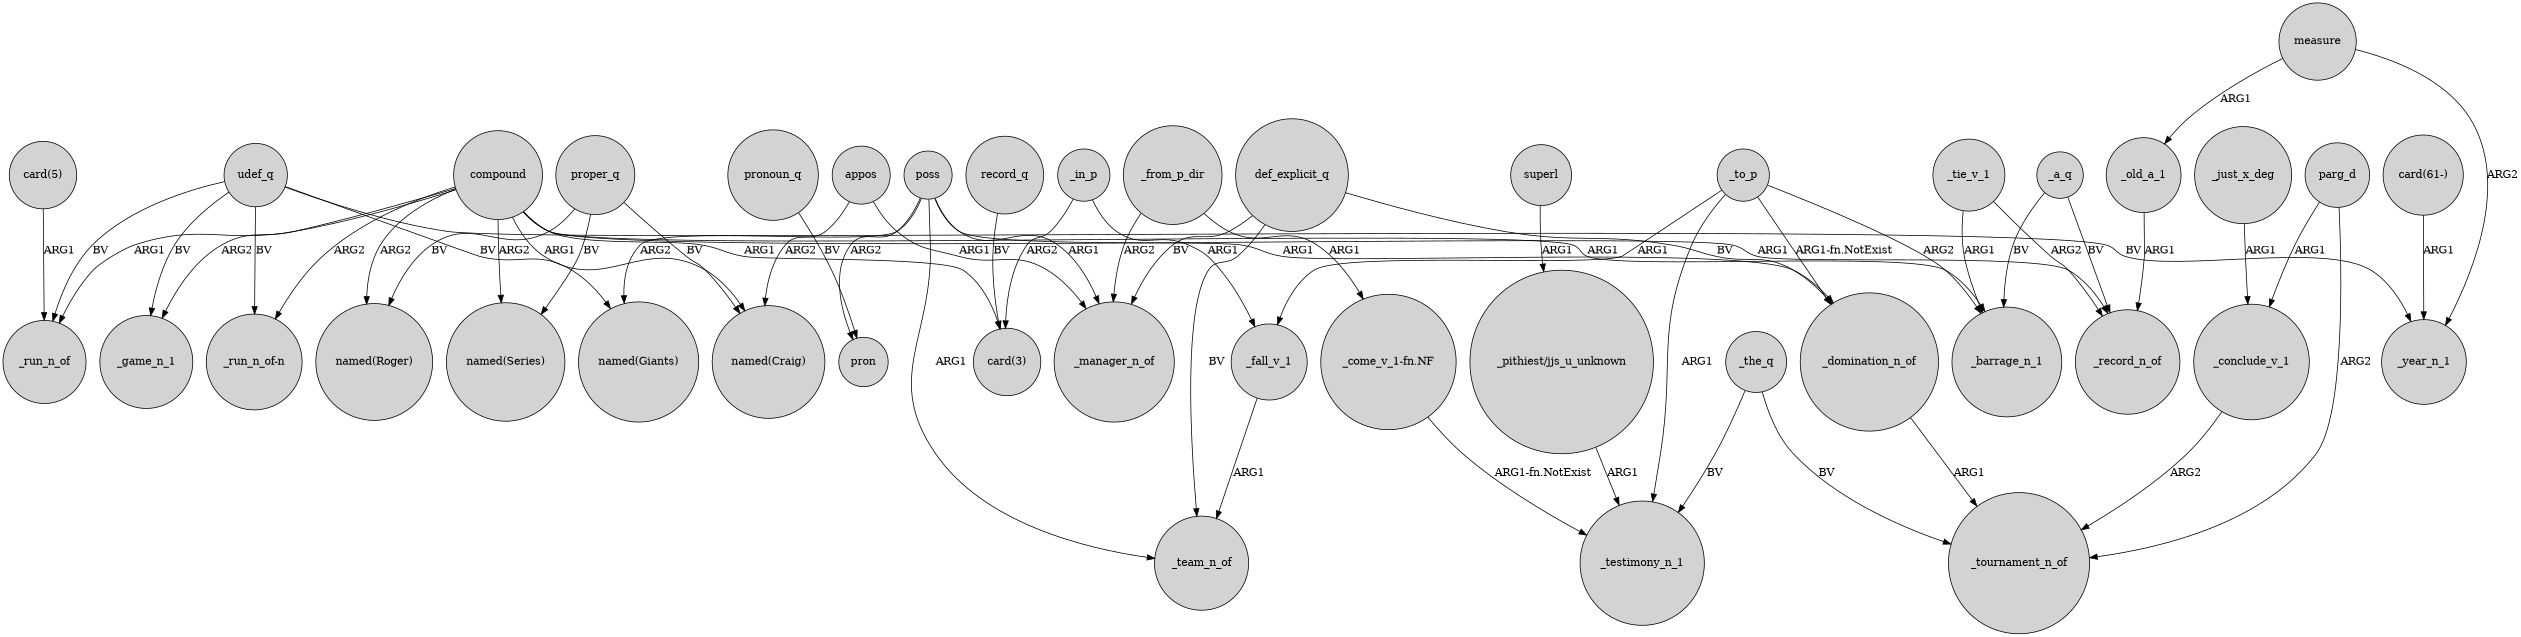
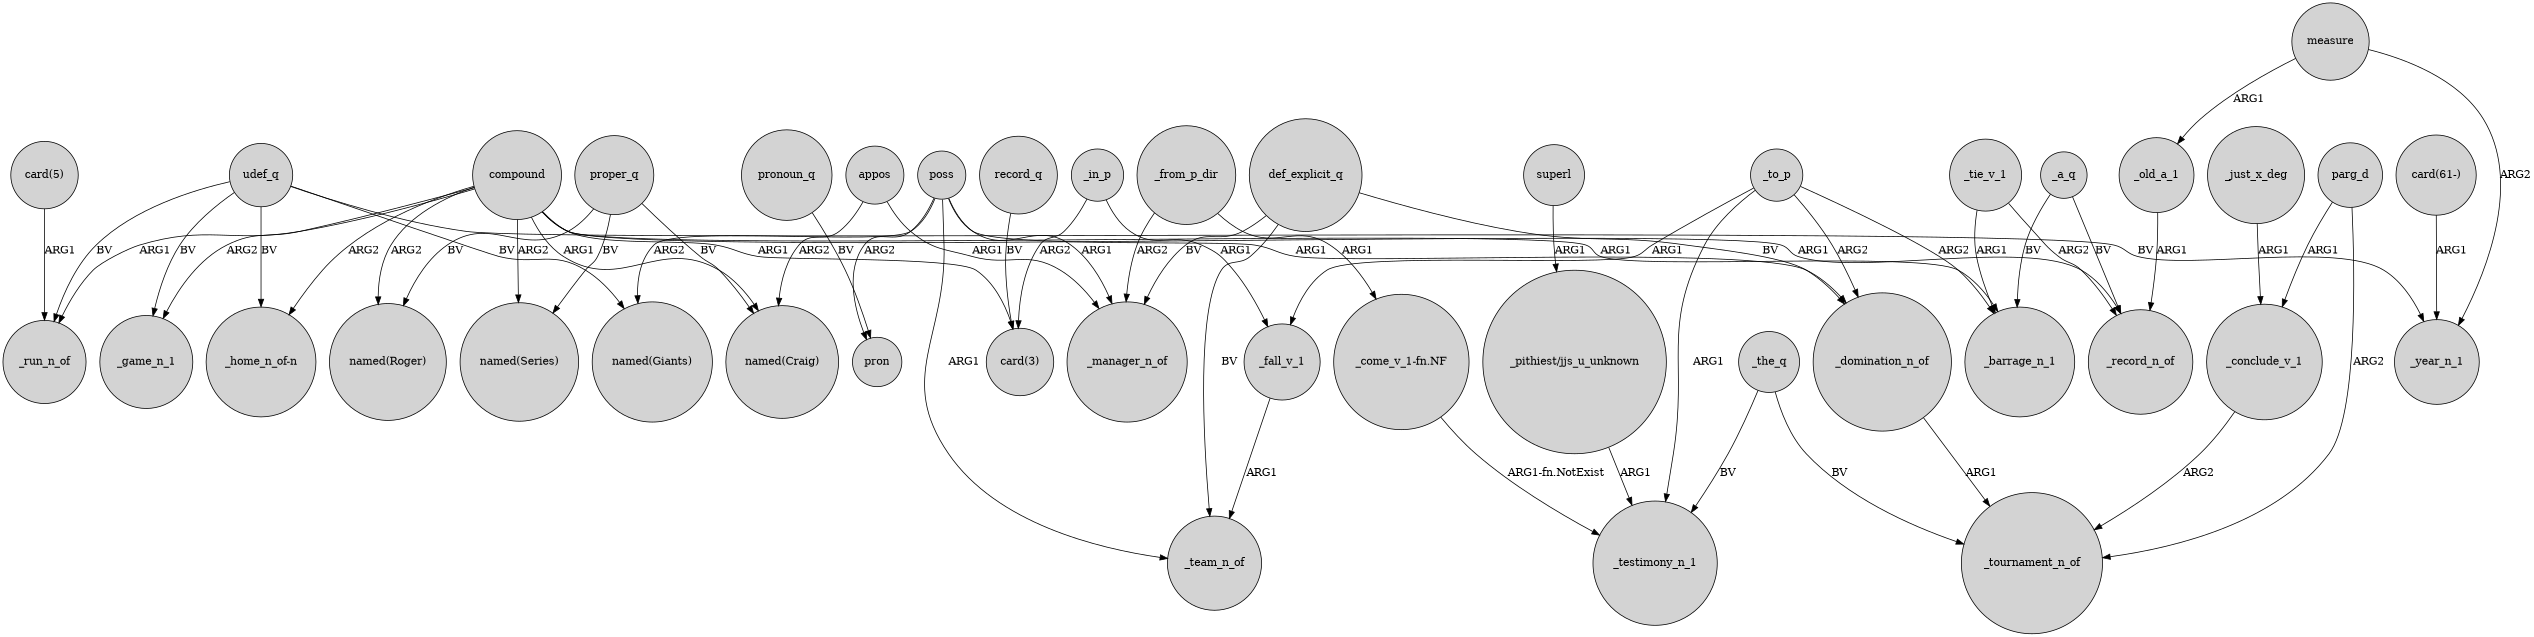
  digraph {
    node [shape=circle style=filled]
    udef_q
    _game_n_1
    "named(Giants)"
    _year_n_1
-   "_home_n_of-n" [label="_run_n_of-n"]
+   "_home_n_of-n"
    _run_n_of
    def_explicit_q
    _team_n_of
    _manager_n_of
    _domination_n_of
    _tournament_n_of
    poss
    pron
    _to_p
    _fall_v_1
    _testimony_n_1
    _barrage_n_1
    measure
    _old_a_1
    _record_n_of
    proper_q
    "named(Craig)"
    "named(Series)"
    "named(Roger)"
    "_pithiest/jjs_u_unknown"
    appos
    _from_p_dir
    "_come_v_1-fn.NF"
    parg_d
    _conclude_v_1
    _a_q
    _just_x_deg
    _tie_v_1
    "card(61-)"
    compound
    "card(3)"
    _in_p
    pronoun_q
    _the_q
    superl
    n41 [label=record_q]
    "card(5)"
    udef_q -> _game_n_1 [label=BV]
    udef_q -> "named(Giants)" [label=BV]
    udef_q -> _year_n_1 [label=BV]
    udef_q -> "_home_n_of-n" [label=BV]
    udef_q -> _run_n_of [label=BV]
    def_explicit_q -> _team_n_of [label=BV]
    def_explicit_q -> _manager_n_of [label=BV]
    def_explicit_q -> _domination_n_of [label=BV]
    _domination_n_of -> _tournament_n_of [label=ARG1]
    poss -> "named(Giants)" [label=ARG2]
    poss -> _team_n_of [label=ARG1]
    poss -> _manager_n_of [label=ARG1]
    poss -> _domination_n_of [label=ARG1]
    poss -> pron [label=ARG2]
-   _to_p -> _domination_n_of [label="ARG1-fn.NotExist"]
+   _to_p -> _domination_n_of [label=ARG2]
    _to_p -> _fall_v_1 [label=ARG1]
    _to_p -> _testimony_n_1 [label=ARG1]
    _to_p -> _barrage_n_1 [label=ARG2]
    _fall_v_1 -> _team_n_of [label=ARG1]
    measure -> _year_n_1 [label=ARG2]
    measure -> _old_a_1 [label=ARG1]
    _old_a_1 -> _record_n_of [label=ARG1]
    proper_q -> "named(Craig)" [label=BV]
    proper_q -> "named(Series)" [label=BV]
    proper_q -> "named(Roger)" [label=BV]
    "_pithiest/jjs_u_unknown" -> _testimony_n_1 [label=ARG1]
    appos -> _manager_n_of [label=ARG1]
    appos -> "named(Craig)" [label=ARG2]
    _from_p_dir -> _manager_n_of [label=ARG2]
    _from_p_dir -> "_come_v_1-fn.NF" [label=ARG1]
    "_come_v_1-fn.NF" -> _testimony_n_1 [label="ARG1-fn.NotExist"]
    parg_d -> _tournament_n_of [label=ARG2]
    parg_d -> _conclude_v_1 [label=ARG1]
    _conclude_v_1 -> _tournament_n_of [label=ARG2]
    _a_q -> _barrage_n_1 [label=BV]
    _a_q -> _record_n_of [label=BV]
    _just_x_deg -> _conclude_v_1 [label=ARG1]
    _tie_v_1 -> _barrage_n_1 [label=ARG1]
    _tie_v_1 -> _record_n_of [label=ARG2]
    "card(61-)" -> _year_n_1 [label=ARG1]
    compound -> _game_n_1 [label=ARG2]
    compound -> "_home_n_of-n" [label=ARG2]
    compound -> _run_n_of [label=ARG1]
    compound -> _barrage_n_1 [label=ARG1]
    compound -> _record_n_of [label=ARG1]
    compound -> "named(Craig)" [label=ARG1]
    compound -> "named(Series)" [label=ARG2]
    compound -> "named(Roger)" [label=ARG2]
    compound -> "card(3)" [label=ARG1]
    _in_p -> _fall_v_1 [label=ARG1]
    _in_p -> "card(3)" [label=ARG2]
    pronoun_q -> pron [label=BV]
    _the_q -> _tournament_n_of [label=BV]
    _the_q -> _testimony_n_1 [label=BV]
    superl -> "_pithiest/jjs_u_unknown" [label=ARG1]
    n41 -> "card(3)" [label=BV]
    "card(5)" -> _run_n_of [label=ARG1]
  }
